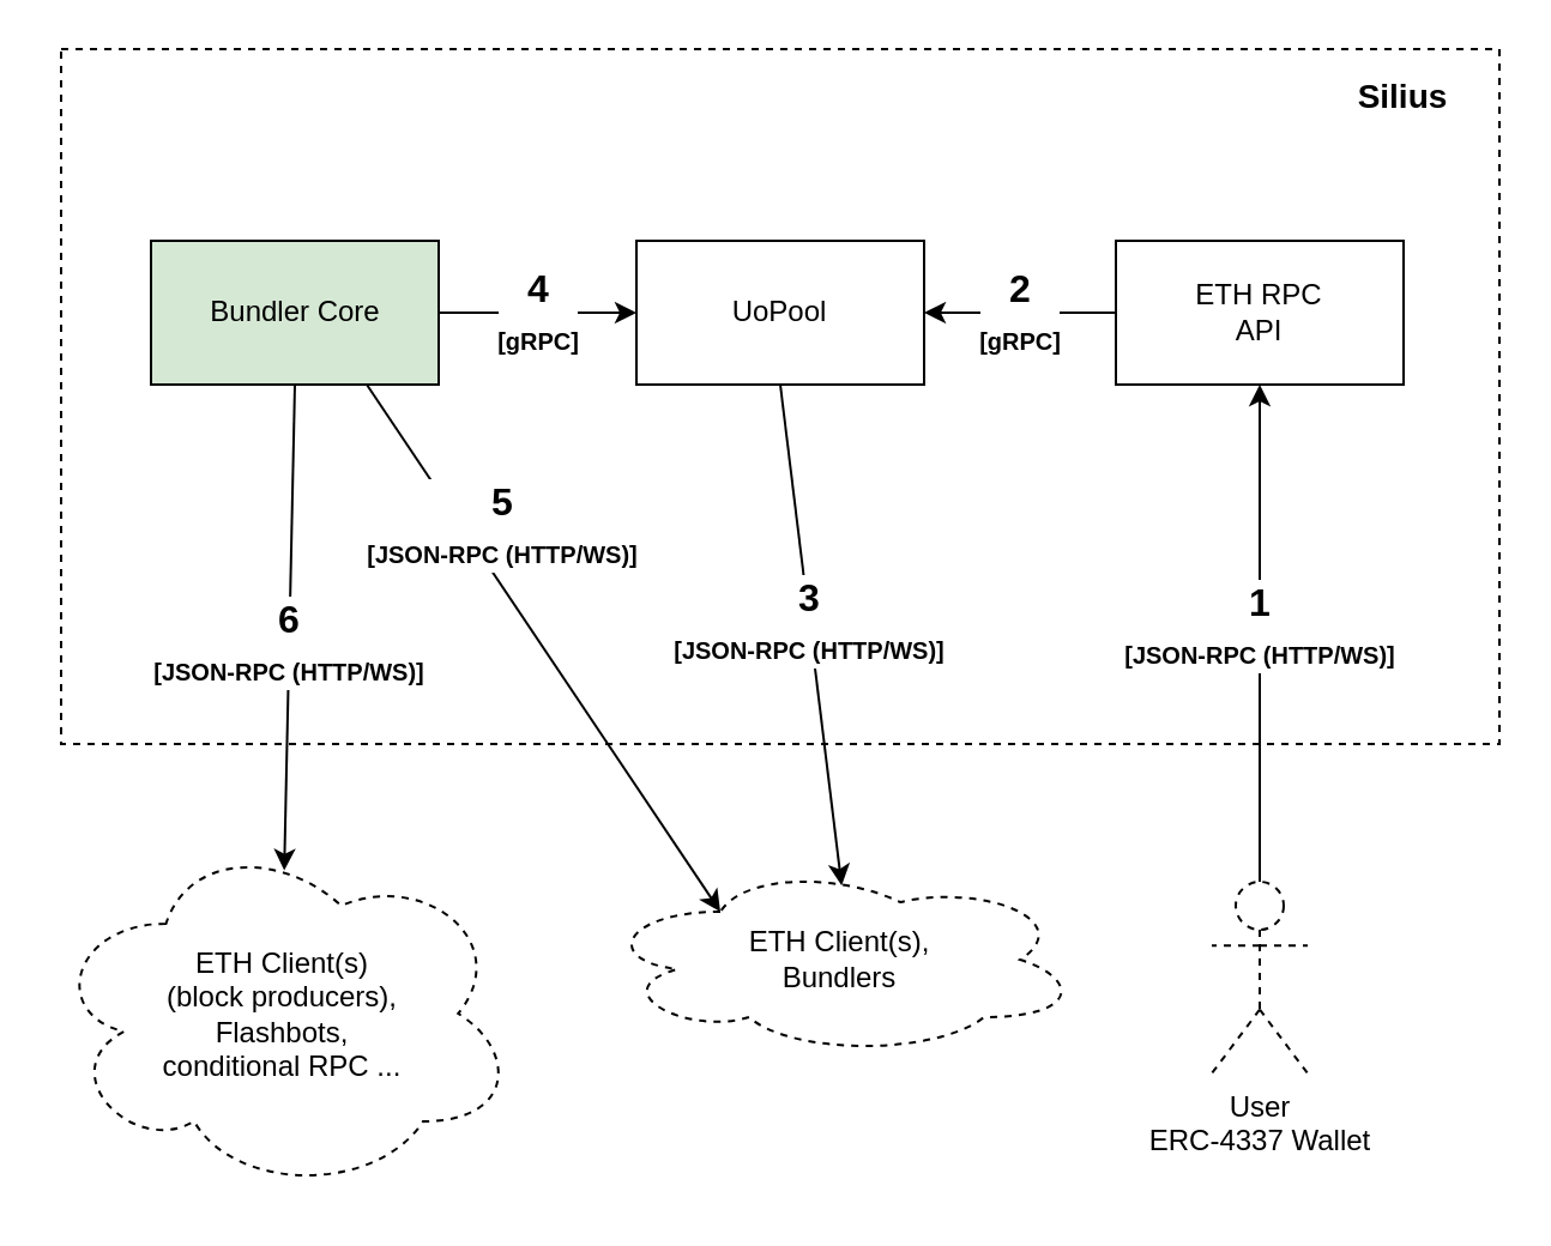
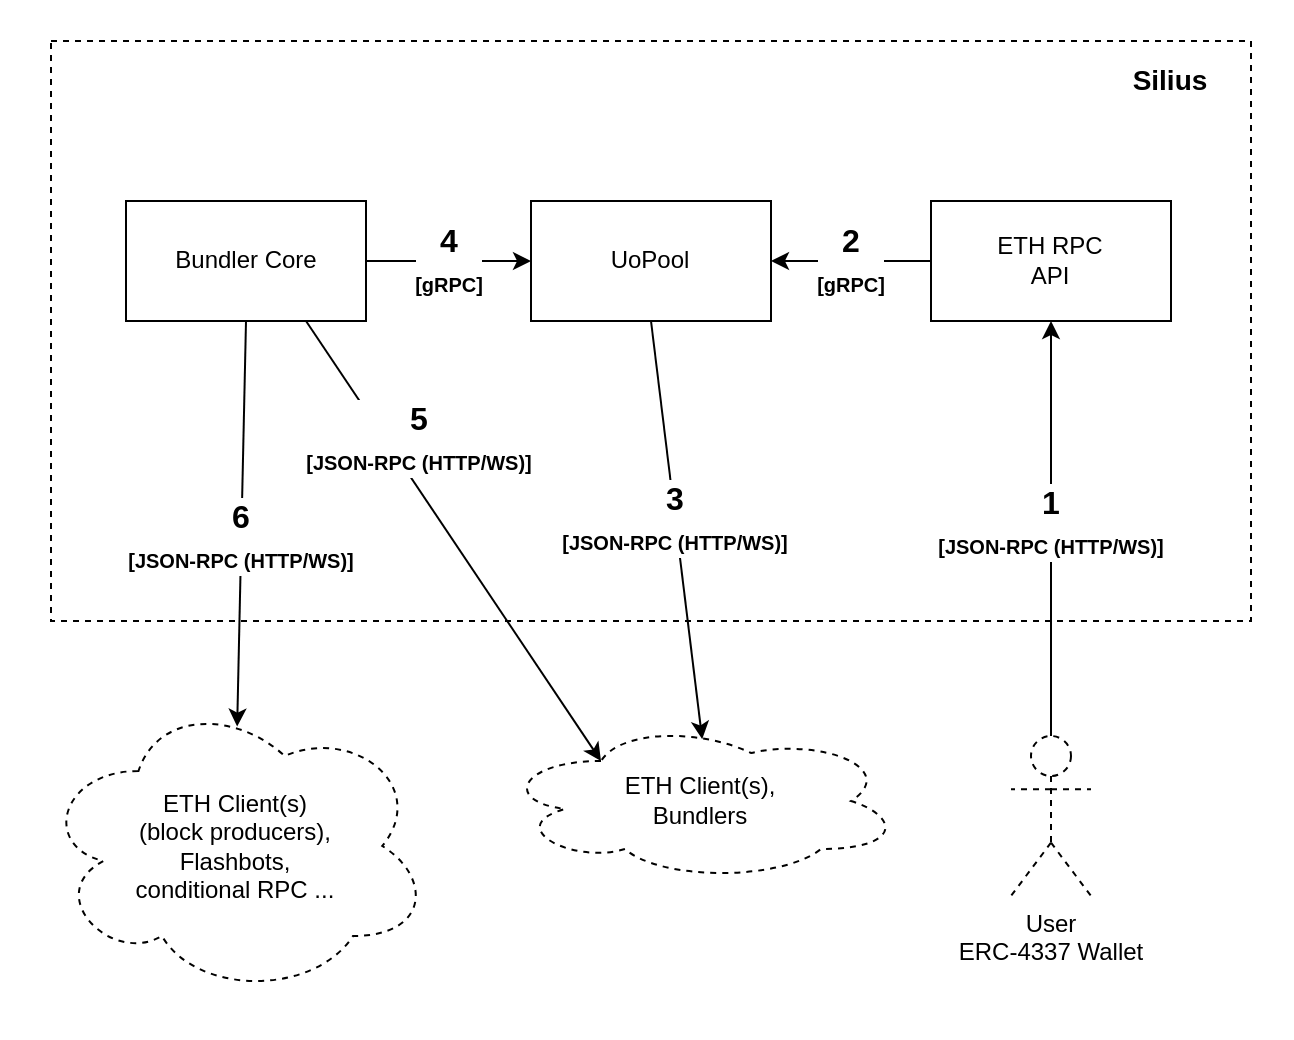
  <mxCell id="0" />
  <mxCell id="1" parent="0" />
  <mxCell id="2" value="" style="rounded=0;whiteSpace=wrap;html=1;dashed=1;" parent="1" vertex="1"><mxGeometry x="25" y="20" width="600" height="290" as="geometry" /></mxCell>
  <mxCell id="3" value="ETH RPC&lt;br&gt;API" style="rounded=0;whiteSpace=wrap;html=1;" parent="1" vertex="1"><mxGeometry x="465" y="100" width="120" height="60" as="geometry" /></mxCell>
  <mxCell id="4" value="UoPool" style="rounded=0;whiteSpace=wrap;html=1;" parent="1" vertex="1"><mxGeometry x="265" y="100" width="120" height="60" as="geometry" /></mxCell>
- <mxCell id="5" value="Bundler Core" style="rounded=0;whiteSpace=wrap;html=1;fillColor=#d5e8d4;" parent="1" vertex="1"><mxGeometry x="62.5" y="100" width="120" height="60" as="geometry" /></mxCell>
+ <mxCell id="5" value="Bundler Core" style="rounded=0;whiteSpace=wrap;html=1;" parent="1" vertex="1"><mxGeometry x="62.5" y="100" width="120" height="60" as="geometry" /></mxCell>
  <mxCell id="6" value="User&lt;br&gt;ERC-4337 Wallet" style="shape=umlActor;verticalLabelPosition=bottom;verticalAlign=top;html=1;outlineConnect=0;dashed=1;" parent="1" vertex="1"><mxGeometry x="505" y="367.5" width="40" height="80" as="geometry" /></mxCell>
  <mxCell id="7" value="1&lt;br&gt;&lt;font style=&quot;font-size: 10px;&quot;&gt;[JSON-RPC (HTTP/WS)]&lt;/font&gt;" style="endArrow=classic;html=1;rounded=0;entryX=0.5;entryY=1;entryDx=0;entryDy=0;exitX=0.5;exitY=0;exitDx=0;exitDy=0;exitPerimeter=0;fontSize=16;fontStyle=1" parent="1" source="6" target="3" edge="1"><mxGeometry x="0.036" width="50" height="50" relative="1" as="geometry"><mxPoint x="305" y="370" as="sourcePoint" /><mxPoint x="355" y="320" as="targetPoint" /><mxPoint as="offset" /></mxGeometry></mxCell>
  <mxCell id="8" value="2&lt;br&gt;&lt;font style=&quot;font-size: 10px;&quot;&gt;[gRPC]&lt;/font&gt;" style="endArrow=classic;html=1;rounded=0;entryX=1;entryY=0.5;entryDx=0;entryDy=0;exitX=0;exitY=0.5;exitDx=0;exitDy=0;fontSize=16;fontStyle=1" parent="1" source="3" target="4" edge="1"><mxGeometry width="50" height="50" relative="1" as="geometry"><mxPoint x="505" y="280" as="sourcePoint" /><mxPoint x="505" y="140" as="targetPoint" /></mxGeometry></mxCell>
  <mxCell id="9" value="4&lt;br&gt;&lt;font style=&quot;font-size: 10px;&quot;&gt;[gRPC]&lt;/font&gt;" style="endArrow=classic;html=1;rounded=0;entryX=0;entryY=0.5;entryDx=0;entryDy=0;exitX=1;exitY=0.5;exitDx=0;exitDy=0;fontStyle=1;fontSize=16;" parent="1" source="5" target="4" edge="1"><mxGeometry width="50" height="50" relative="1" as="geometry"><mxPoint x="445" y="110" as="sourcePoint" /><mxPoint x="400" y="110" as="targetPoint" /></mxGeometry></mxCell>
  <mxCell id="10" value="ETH Client(s),&lt;br&gt;Bundlers" style="ellipse;shape=cloud;whiteSpace=wrap;html=1;dashed=1;" parent="1" vertex="1"><mxGeometry x="250" y="360" width="200" height="80" as="geometry" /></mxCell>
  <mxCell id="11" value="6&lt;br&gt;&lt;font style=&quot;font-size: 10px;&quot;&gt;[JSON-RPC (HTTP/WS)]&lt;/font&gt;" style="endArrow=classic;html=1;rounded=0;exitX=0.5;exitY=1;exitDx=0;exitDy=0;fontStyle=1;fontSize=16;entryX=0.503;entryY=0.102;entryDx=0;entryDy=0;entryPerimeter=0;" parent="1" source="5" target="12" edge="1"><mxGeometry x="0.065" width="50" height="50" relative="1" as="geometry"><mxPoint x="445" y="110" as="sourcePoint" /><mxPoint x="165" y="270" as="targetPoint" /><mxPoint as="offset" /></mxGeometry></mxCell>
  <mxCell id="12" value="ETH Client(s)&lt;br&gt;(block producers), &lt;br&gt;Flashbots,&lt;br&gt;conditional RPC ..." style="ellipse;shape=cloud;whiteSpace=wrap;html=1;dashed=1;" parent="1" vertex="1"><mxGeometry x="20" y="347.5" width="195" height="150" as="geometry" /></mxCell>
  <mxCell id="13" value="&lt;span style=&quot;font-size: 14px;&quot;&gt;&lt;b&gt;Silius&lt;/b&gt;&lt;/span&gt;" style="text;html=1;strokeColor=none;fillColor=none;align=center;verticalAlign=middle;whiteSpace=wrap;rounded=0;" parent="1" vertex="1"><mxGeometry x="545" y="20" width="80" height="40" as="geometry" /></mxCell>
  <mxCell id="14" value="3&lt;br&gt;&lt;font style=&quot;font-size: 10px;&quot;&gt;[JSON-RPC (HTTP/WS)]&lt;/font&gt;" style="endArrow=classic;html=1;rounded=0;exitX=0.5;exitY=1;exitDx=0;exitDy=0;fontStyle=1;fontSize=16;entryX=0.503;entryY=0.114;entryDx=0;entryDy=0;entryPerimeter=0;" parent="1" source="4" target="10" edge="1"><mxGeometry x="-0.051" width="50" height="50" relative="1" as="geometry"><mxPoint x="132.5" y="145" as="sourcePoint" /><mxPoint x="133.085" y="357.8" as="targetPoint" /><mxPoint as="offset" /></mxGeometry></mxCell>
  <mxCell id="15" value="5&lt;br&gt;&lt;font style=&quot;font-size: 10px;&quot;&gt;[JSON-RPC (HTTP/WS)]&lt;/font&gt;" style="endArrow=classic;html=1;rounded=0;exitX=0.75;exitY=1;exitDx=0;exitDy=0;fontStyle=1;fontSize=16;entryX=0.25;entryY=0.25;entryDx=0;entryDy=0;entryPerimeter=0;" parent="1" source="5" target="10" edge="1"><mxGeometry x="-0.399" y="14" width="50" height="50" relative="1" as="geometry"><mxPoint x="132.5" y="145" as="sourcePoint" /><mxPoint x="133.085" y="357.8" as="targetPoint" /><mxPoint as="offset" /></mxGeometry></mxCell>
